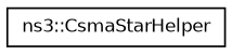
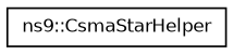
  digraph {
    rankdir=LR
-   n1 [color=black fillcolor=white fontname=Helvetica fontsize=10 height=0.2 label="ns3::CsmaStarHelper" shape=record style=filled width=0.4]
+   n1 [color=black fillcolor=white fontname=Helvetica fontsize=10 height=0.2 label="ns9::CsmaStarHelper" shape=record style=filled width=0.4]
  }
